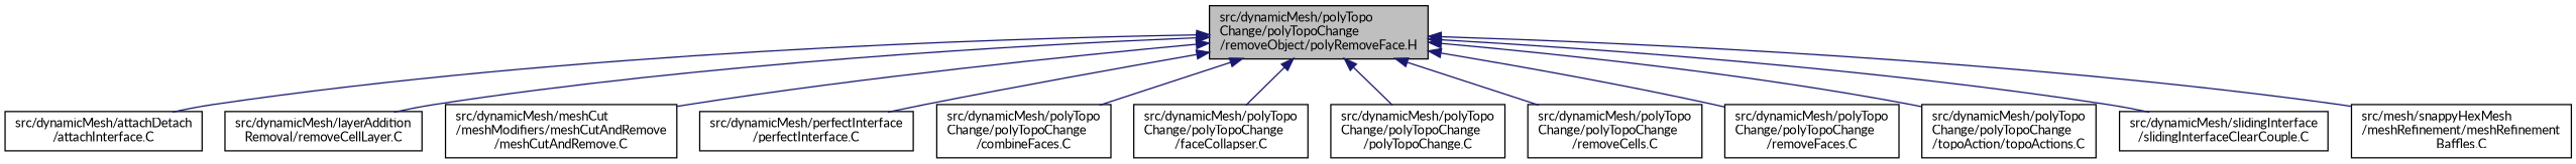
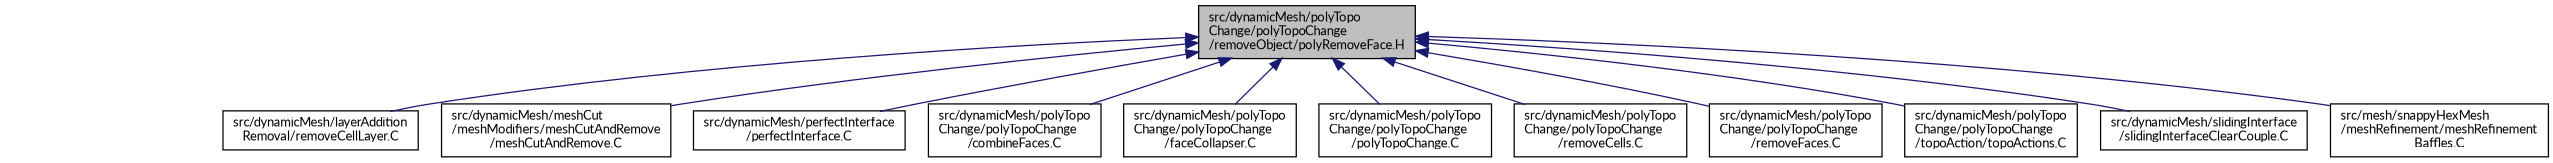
  digraph {
    fontname=Lato
    node [color=black fontname=Lato fontsize=10 shape=record]
    edge [color=midnightblue dir=back fontname=Lato fontsize=10 labelfontname=Helvetica labelfontsize=10 style=solid]
    n1 [fillcolor=grey75 fontcolor=black height=0.2 label="src/dynamicMesh/polyTopo\lChange/polyTopoChange\l/removeObject/polyRemoveFace.H" style=filled width=0.4]
-   n2 [height=0.2 label="src/dynamicMesh/attachDetach\l/attachInterface.C" width=0.4]
    n3 [height=0.2 label="src/dynamicMesh/layerAddition\lRemoval/removeCellLayer.C" width=0.4]
    n4 [height=0.2 label="src/dynamicMesh/meshCut\l/meshModifiers/meshCutAndRemove\l/meshCutAndRemove.C" width=0.4]
    n5 [height=0.2 label="src/dynamicMesh/perfectInterface\l/perfectInterface.C" width=0.4]
    n6 [height=0.2 label="src/dynamicMesh/polyTopo\lChange/polyTopoChange\l/combineFaces.C" width=0.4]
    n7 [height=0.2 label="src/dynamicMesh/polyTopo\lChange/polyTopoChange\l/faceCollapser.C" width=0.4]
    n8 [height=0.2 label="src/dynamicMesh/polyTopo\lChange/polyTopoChange\l/polyTopoChange.C" width=0.4]
    n9 [height=0.2 label="src/dynamicMesh/polyTopo\lChange/polyTopoChange\l/removeCells.C" width=0.4]
    n10 [height=0.2 label="src/dynamicMesh/polyTopo\lChange/polyTopoChange\l/removeFaces.C" width=0.4]
    n11 [height=0.2 label="src/dynamicMesh/polyTopo\lChange/polyTopoChange\l/topoAction/topoActions.C" width=0.4]
    n12 [height=0.2 label="src/dynamicMesh/slidingInterface\l/slidingInterfaceClearCouple.C" width=0.4]
    n13 [height=0.2 label="src/mesh/snappyHexMesh\l/meshRefinement/meshRefinement\lBaffles.C" width=0.4]
-   n1 -> n2
    n1 -> n3
    n1 -> n4
    n1 -> n5
    n1 -> n6
    n1 -> n7
    n1 -> n8
    n1 -> n9
    n1 -> n10
    n1 -> n11
    n1 -> n12
    n1 -> n13
  }
